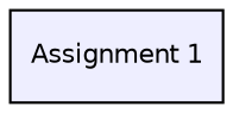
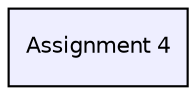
  digraph {
    compound=true
    rankdir=LR
-   n1 [fillcolor="#eeeeff" fontname=Helvetica fontsize=10 label="Assignment 1" pencolor=black shape=box style=filled]
+   n1 [fillcolor="#eeeeff" fontname=Helvetica fontsize=10 label="Assignment 4" pencolor=black shape=box style=filled]
  }
